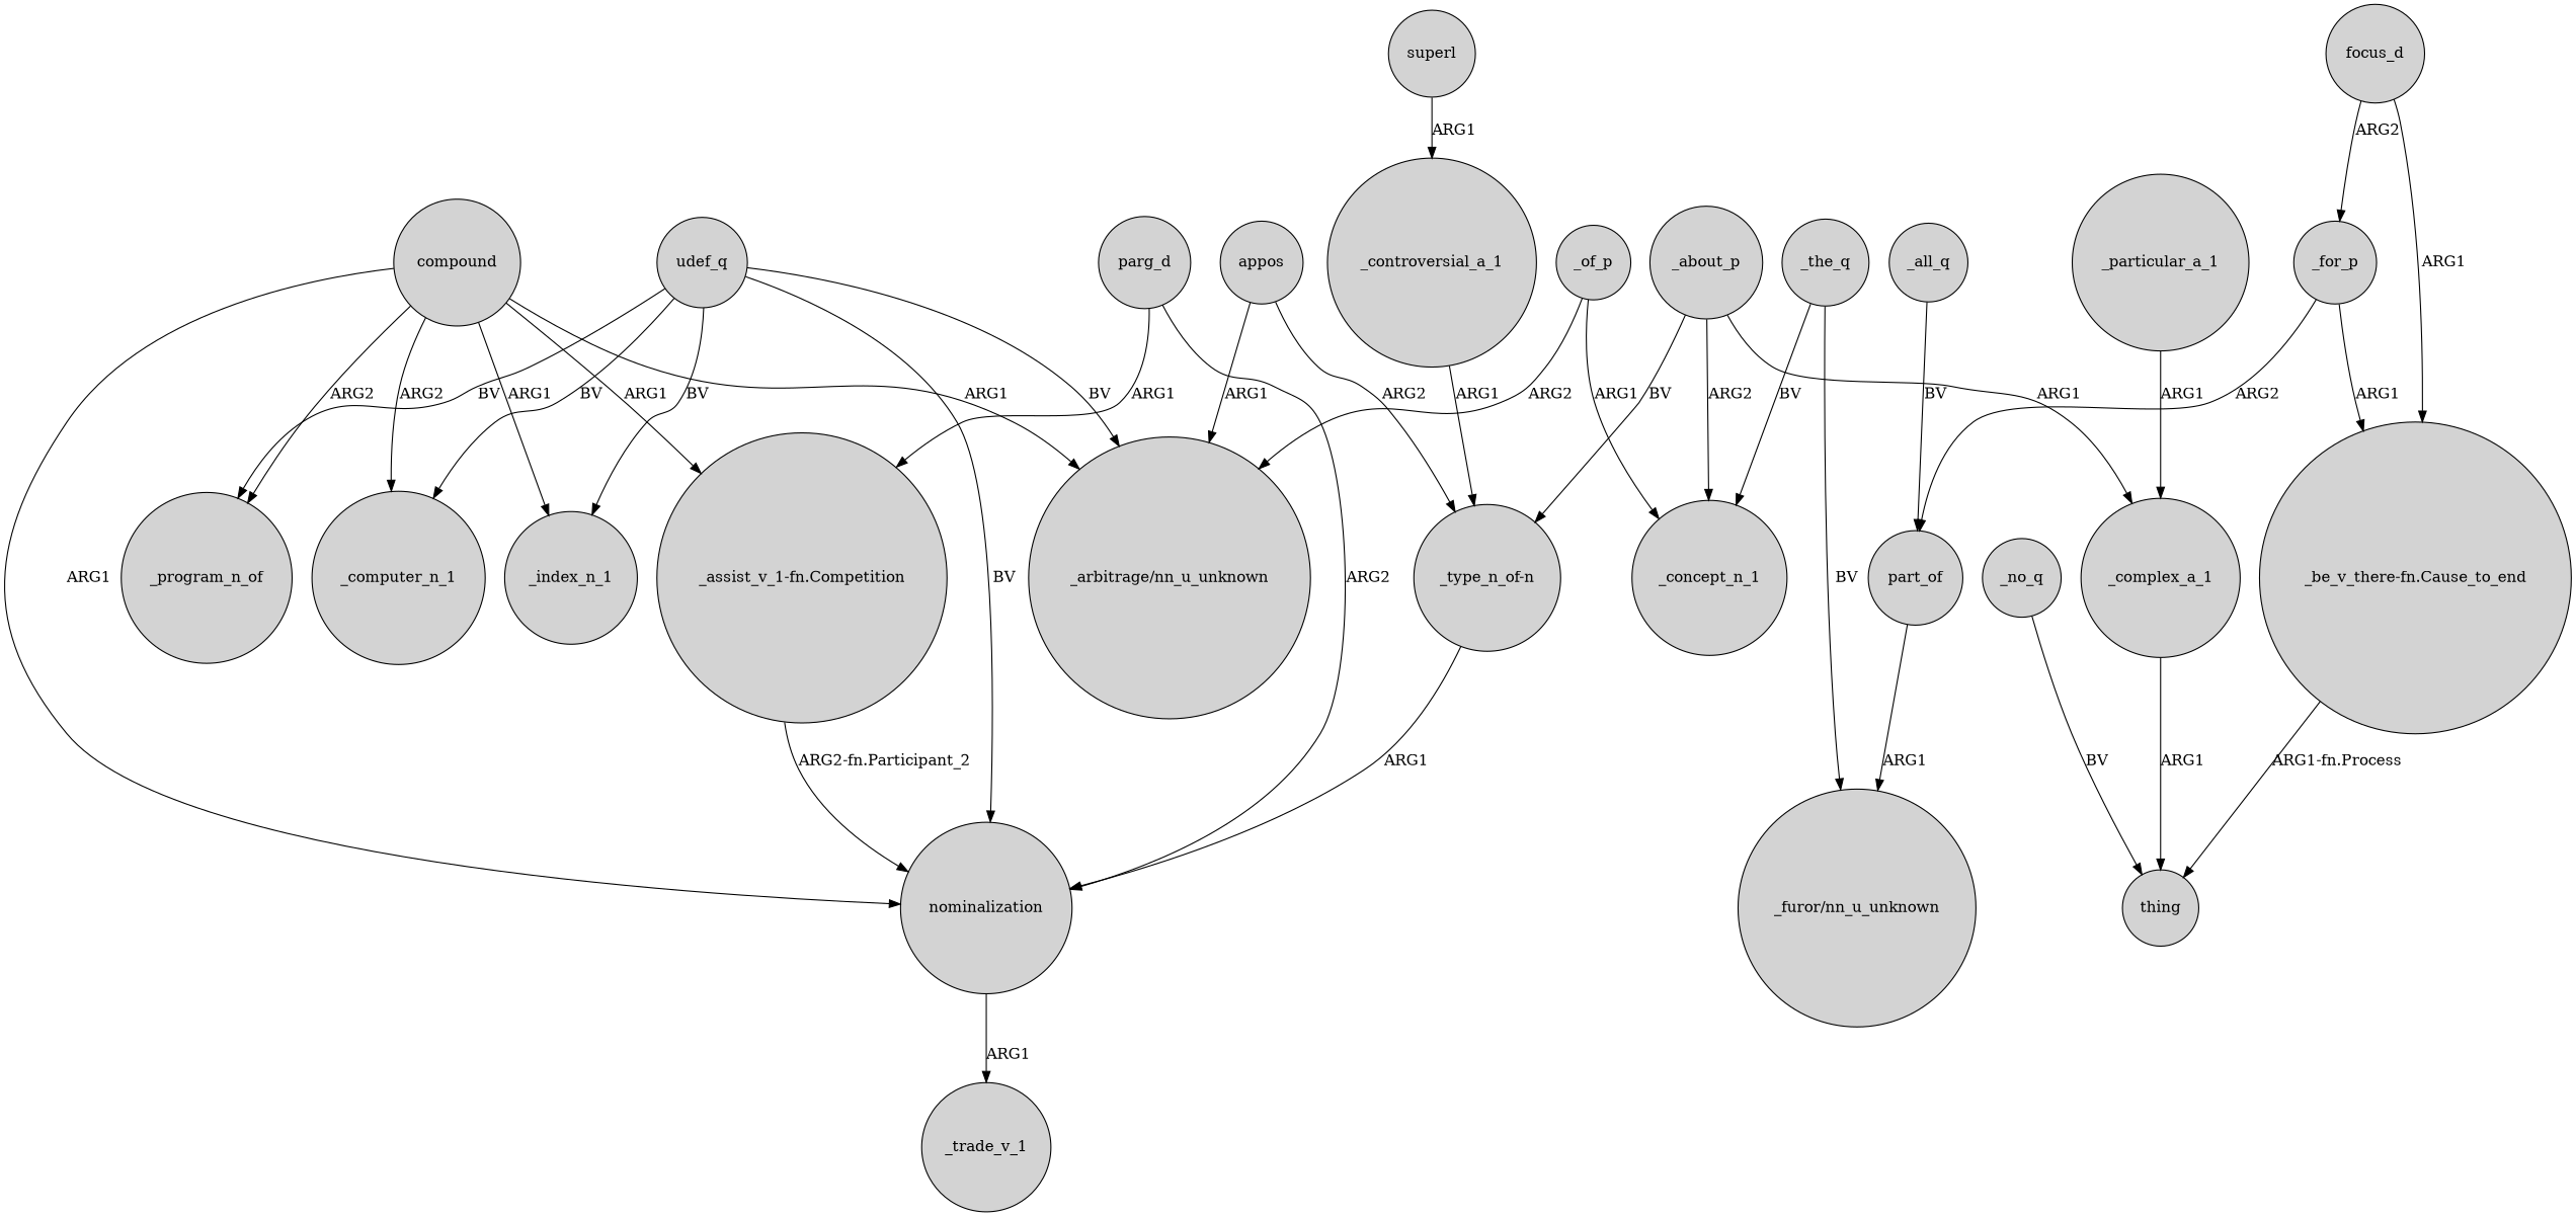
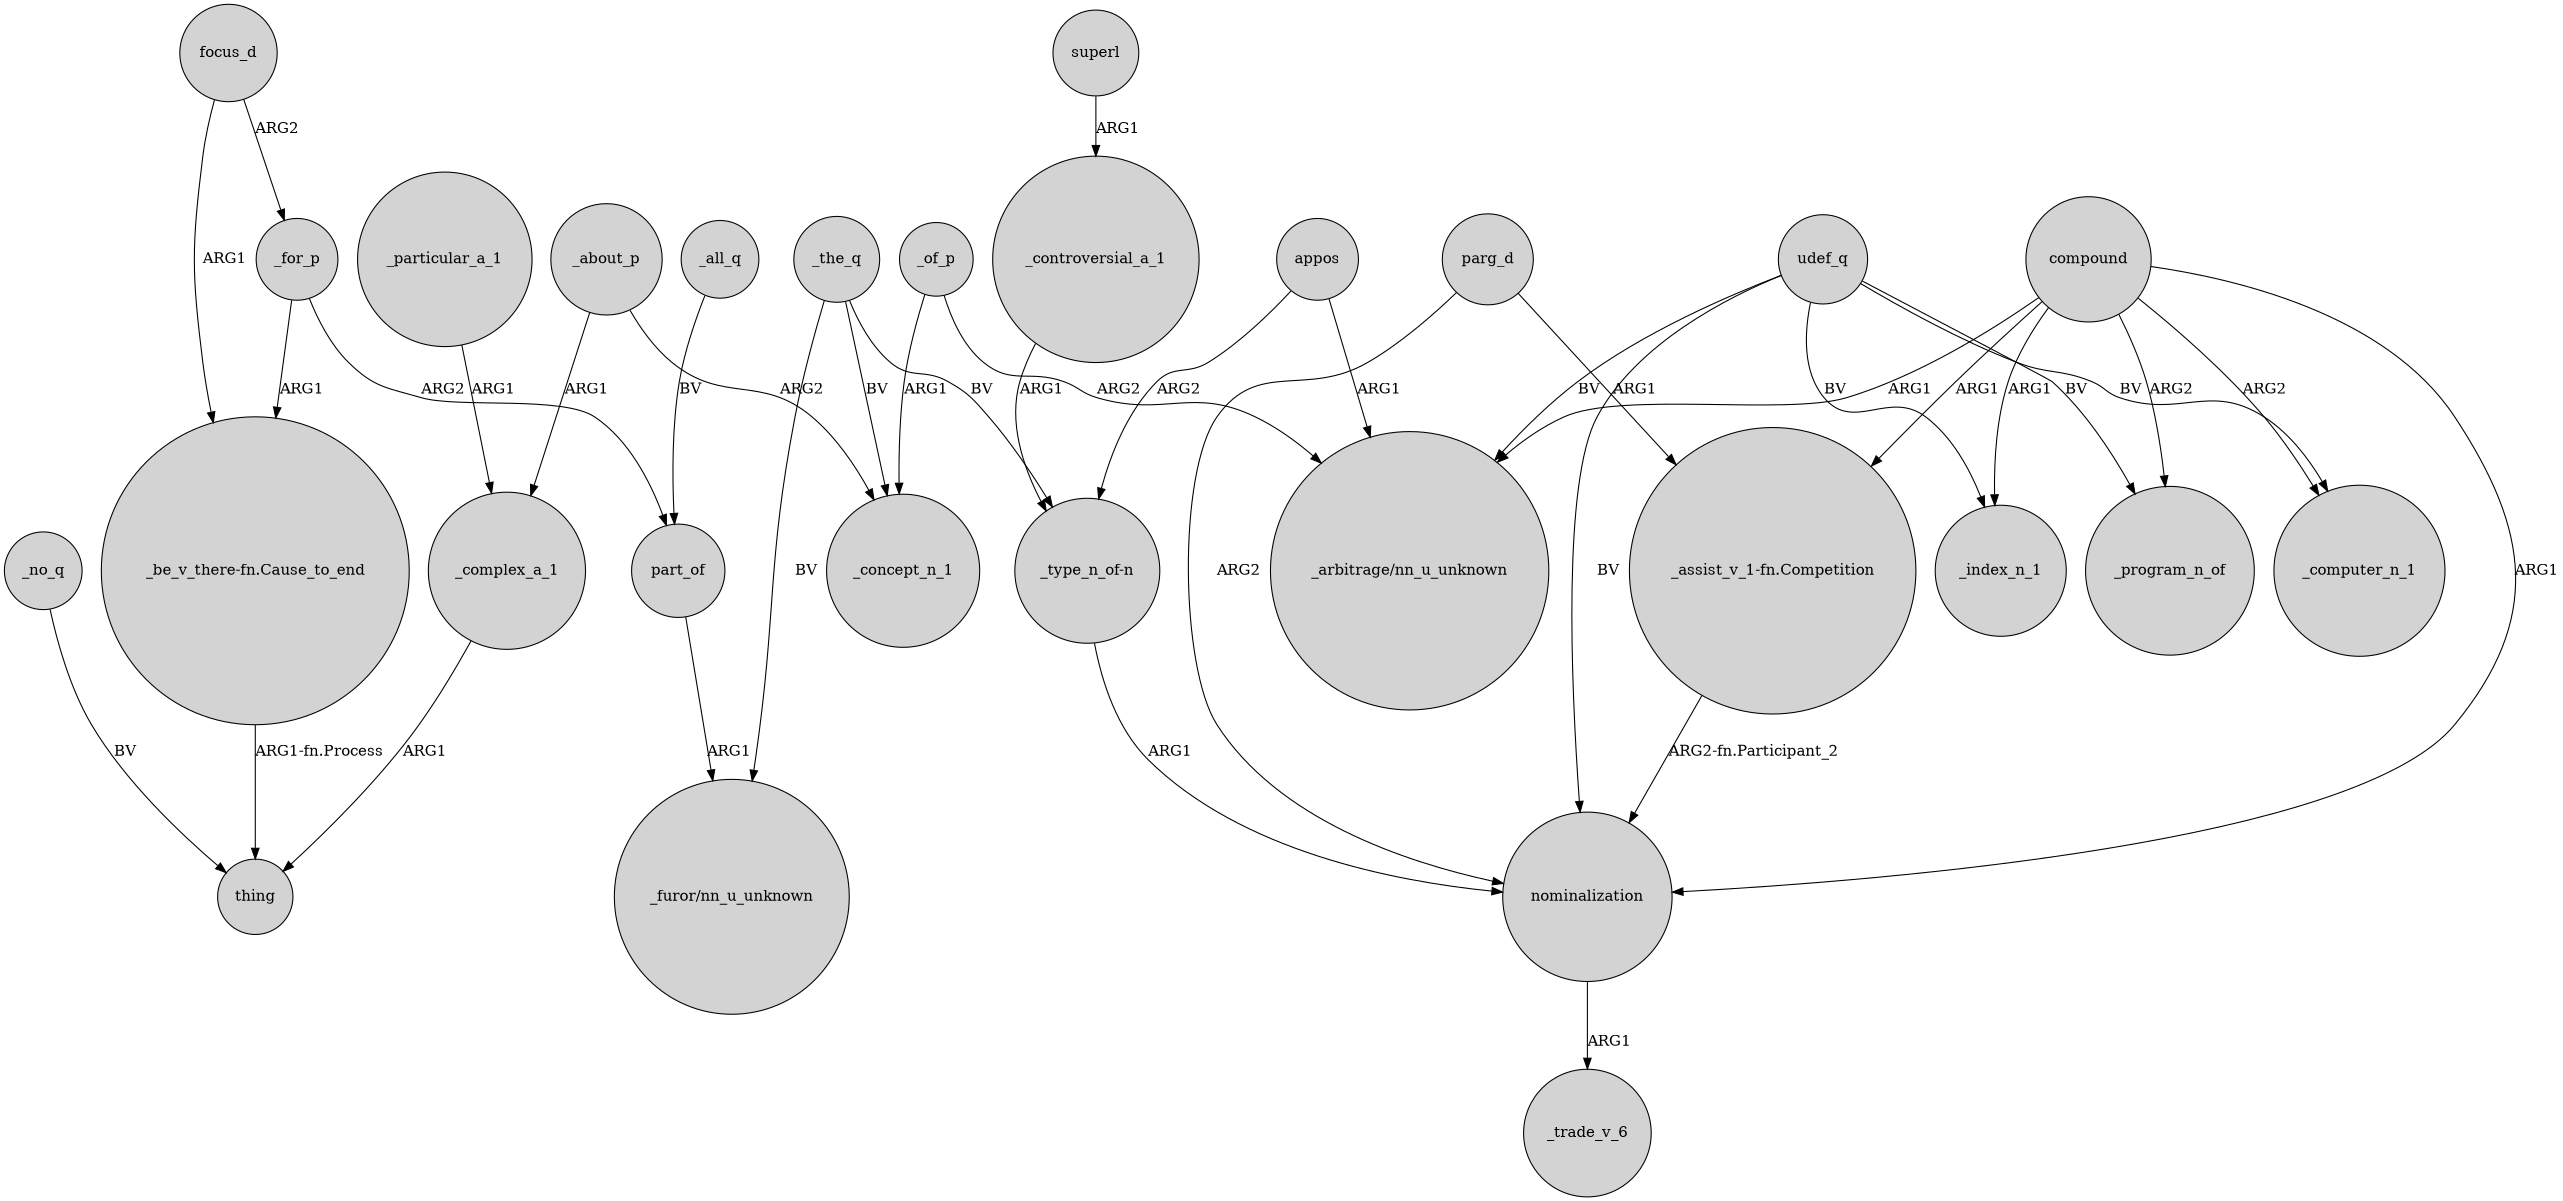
  digraph {
    node [shape=circle style=filled]
    "_be_v_there-fn.Cause_to_end"
    thing
    "_type_n_of-n"
    nominalization
-   _trade_v_1
+   _trade_v_1 [label=_trade_v_6]
    udef_q
    _computer_n_1
    _index_n_1
    _program_n_of
    "_arbitrage/nn_u_unknown"
    _for_p
    part_of
    "_furor/nn_u_unknown"
    compound
    "_assist_v_1-fn.Competition"
    superl
    _controversial_a_1
    _all_q
    _about_p
    _concept_n_1
    _complex_a_1
    _no_q
    _the_q
    focus_d
    parg_d
    appos
    _of_p
    _particular_a_1
    "_be_v_there-fn.Cause_to_end" -> thing [label="ARG1-fn.Process"]
    "_type_n_of-n" -> nominalization [label=ARG1]
    nominalization -> _trade_v_1 [label=ARG1]
    udef_q -> nominalization [label=BV]
    udef_q -> _computer_n_1 [label=BV]
    udef_q -> _index_n_1 [label=BV]
    udef_q -> _program_n_of [label=BV]
    udef_q -> "_arbitrage/nn_u_unknown" [label=BV]
    _for_p -> "_be_v_there-fn.Cause_to_end" [label=ARG1]
    _for_p -> part_of [label=ARG2]
    part_of -> "_furor/nn_u_unknown" [label=ARG1]
    compound -> nominalization [label=ARG1]
    compound -> _computer_n_1 [label=ARG2]
    compound -> _index_n_1 [label=ARG1]
    compound -> _program_n_of [label=ARG2]
    compound -> "_arbitrage/nn_u_unknown" [label=ARG1]
    compound -> "_assist_v_1-fn.Competition" [label=ARG1]
    "_assist_v_1-fn.Competition" -> nominalization [label="ARG2-fn.Participant_2"]
    superl -> _controversial_a_1 [label=ARG1]
    _controversial_a_1 -> "_type_n_of-n" [label=ARG1]
    _all_q -> part_of [label=BV]
    _about_p -> _concept_n_1 [label=ARG2]
    _about_p -> _complex_a_1 [label=ARG1]
    _complex_a_1 -> thing [label=ARG1]
    _no_q -> thing [label=BV]
-   _about_p -> "_type_n_of-n" [label=BV]
+   _the_q -> "_type_n_of-n" [label=BV]
    _the_q -> "_furor/nn_u_unknown" [label=BV]
    _the_q -> _concept_n_1 [label=BV]
    focus_d -> "_be_v_there-fn.Cause_to_end" [label=ARG1]
    focus_d -> _for_p [label=ARG2]
    parg_d -> nominalization [label=ARG2]
    parg_d -> "_assist_v_1-fn.Competition" [label=ARG1]
    appos -> "_type_n_of-n" [label=ARG2]
    appos -> "_arbitrage/nn_u_unknown" [label=ARG1]
    _of_p -> "_arbitrage/nn_u_unknown" [label=ARG2]
    _of_p -> _concept_n_1 [label=ARG1]
    _particular_a_1 -> _complex_a_1 [label=ARG1]
  }
